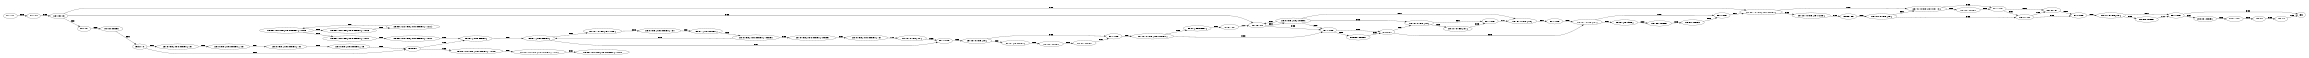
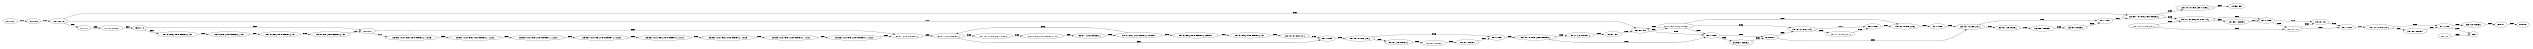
  digraph {
    fontname=Lato
    rankdir=LR
    node [fontname=Lato]
    edge [fontname=Lato]
    n1 [label="push r12"]
    n2 [label="push rbp"]
    n3 [label="mov rbp , rdi"]
    n4 [label="push rbx"]
    n5 [label="mov edx , dword [ rbp + address ]"]
    n6 [label="mov rdi , rsp"]
    n7 [label="sub rsp , address"]
    n8 [label="mov rdx , qword [ rbp + address ]"]
    n9 [label="lea rsi , [ rel address ]"]
    n10 [label="call symbol"]
    n11 [label="mov rax , qword [ rel symbol ]"]
    n12 [label="mov rsi , qword [ rax + rdx * 8 ]"]
    n13 [label="test al , al"]
    n14 [label="mov qword [ rsp + address ] , rdx"]
    n15 [label="je address"]
    n16 [label="mov qword [ rsp + address ] , rcx"]
    n17 [label="lea rax , [ rsp + address ]"]
    n18 [label="movaps xmmword [ rsp + address ] , xmm0"]
    n19 [label="mov qword [ rsp + address ] , r8"]
    n20 [label="mov qword [ rsp + address ] , r9"]
    n21 [label="lea rdx , [ rsp + address ]"]
    n22 [label="movaps xmmword [ rsp + address ] , xmm1"]
    n23 [label="mov rbx , qword [ rel symbol ]"]
    n24 [label="call symbol"]
    n25 [label="movaps xmmword [ rsp + address ] , xmm2"]
    n26 [label="mov qword [ rsp + address ] , rax"]
    n27 [label="mov rcx , qword [ rbx ]"]
    n28 [label="lea rax , [ rsp + address ]"]
    n29 [label="mov dword [ rsp + address ] , address"]
    n30 [label="mov dword [ rsp + address ] , address"]
    n31 [label="mov qword [ rsp + address ] , rax"]
    n32 [label="mov rdi , qword [ rbx ]"]
    n33 [label="lea rdi , [ rel address ]"]
    n34 [label="call symbol"]
    n35 [label="mov edx , address"]
    n36 [label="mov esi , address"]
    n37 [label="xor eax , eax"]
    n38 [label="cmp eax , address"]
    n39 [label="je address"]
    n40 [label="mov qword [ rsp ] , address"]
    n41 [label="mov rdi , qword [ rsp ]"]
    n42 [label="mov rdi , qword [ rsp ]"]
    n43 [label="mov rsi , qword [ rbx ]"]
    n44 [label="call symbol"]
    n45 [label="call symbol"]
    n46 [label="mov rcx , qword [ rbx ]"]
    n47 [label="lea rdi , [ rel string ]"]
    n48 [label="call symbol"]
    n49 [label="mov edx , address"]
    n50 [label="movaps xmmword [ rsp + address ] , xmm3"]
    n51 [label="movaps xmmword [ rsp + address ] , xmm4"]
    n52 [label="movaps xmmword [ rsp + address ] , xmm5"]
    n53 [label="movaps xmmword [ rsp + address ] , xmm6"]
    n54 [label="movaps xmmword [ rsp + address ] , xmm7"]
    n55 [label="mov esi , address"]
    n56 [label="xor edi , edi"]
    n57 [label="mov edx , address"]
    n58 [label="call symbol"]
    n59 [label="mov r12 , qword [ rbx ]"]
    n60 [label="mov rsi , r12"]
    n61 [label="mov rdi , rax"]
    n62 [label="call symbol"]
    n63 [label="mov rsi , qword [ rbx ]"]
    n64 [label="mov edi , address"]
    n65 [label="call symbol"]
    n66 [label="add rsp , address"]
    n67 [label=retn]
-   n68 [label="pop symbol"]
+   n68 [label="pop rbx"]
    n69 [label="pop rbp"]
    n70 [label="pop r12"]
    n1 -> n2 [label=CFG]
    n2 -> n3 [label=CFG]
    n3 -> n4 [label=CFG]
    n3 -> n5 [label=DFG]
    n3 -> n6 [label=DFG]
    n4 -> n7 [label=CFG]
    n5 -> n11 [label=CFG]
    n5 -> n12 [label=DFG]
    n6 -> n10 [label=DFG]
    n6 -> n40 [label=CFG]
    n7 -> n13 [label=CFG]
    n8 -> n9 [label=CFG]
    n8 -> n10 [label=DFG]
    n9 -> n37 [label=CFG]
    n10 -> n38 [label=CFG]
    n10 -> n39 [label=DFG]
    n11 -> n56 [label=CFG]
    n12 -> n57 [label=CFG]
    n12 -> n58 [label=DFG]
    n13 -> n14 [label=CFG]
    n13 -> n15 [label=DFG]
    n14 -> n16 [label=CFG]
    n15 -> n17 [label=CFG]
    n15 -> n18 [label=CFG]
    n16 -> n19 [label=CFG]
    n17 -> n21 [label=CFG]
    n18 -> n22 [label=CFG]
    n19 -> n20 [label=CFG]
    n20 -> n15 [label=CFG]
    n21 -> n23 [label=CFG]
    n21 -> n24 [label=DFG]
    n22 -> n25 [label=CFG]
    n23 -> n26 [label=CFG]
    n24 -> n27 [label=CFG]
-   n52 -> n50 [label=CFG]
+   n25 -> n50 [label=CFG]
    n26 -> n28 [label=CFG]
    n27 -> n33 [label=CFG]
    n27 -> n34 [label=DFG]
    n28 -> n29 [label=CFG]
    n29 -> n21 [label=DFG]
    n29 -> n30 [label=CFG]
    n30 -> n31 [label=CFG]
    n31 -> n32 [label=CFG]
    n32 -> n24 [label=DFG]
    n33 -> n35 [label=CFG]
    n34 -> n8 [label=CFG]
    n35 -> n36 [label=CFG]
    n36 -> n34 [label=CFG]
    n37 -> n6 [label=CFG]
    n38 -> n39 [label=CFG]
    n39 -> n41 [label=CFG]
    n39 -> n46 [label=CFG]
    n40 -> n6 [label=DFG]
    n40 -> n10 [label=CFG]
    n40 -> n41 [label=DFG]
    n40 -> n42 [label=DFG]
    n41 -> n43 [label=CFG]
    n41 -> n44 [label=DFG]
    n42 -> n45 [label=DFG]
    n43 -> n44 [label=DFG]
    n44 -> n42 [label=CFG]
    n45 -> n46 [label=CFG]
    n46 -> n47 [label=CFG]
    n46 -> n48 [label=DFG]
    n47 -> n49 [label=CFG]
    n48 -> n5 [label=CFG]
    n49 -> n55 [label=CFG]
    n50 -> n51 [label=CFG]
    n51 -> n52 [label=CFG]
    n52 -> n53 [label=CFG]
    n53 -> n54 [label=CFG]
    n54 -> n17 [label=CFG]
    n55 -> n48 [label=CFG]
-   n56 -> n59 [label=CFG]
    n57 -> n58 [label=CFG]
    n58 -> n60 [label=CFG]
    n58 -> n61 [label=DFG]
    n59 -> n12 [label=CFG]
    n59 -> n60 [label=DFG]
    n60 -> n61 [label=CFG]
    n60 -> n62 [label=DFG]
    n61 -> n62 [label=DFG]
    n62 -> n63 [label=CFG]
    n63 -> n64 [label=CFG]
    n63 -> n65 [label=DFG]
    n64 -> n65 [label=CFG]
    n65 -> n66 [label=CFG]
    n65 -> n67 [label=DFG]
    n66 -> n68 [label=CFG]
    n68 -> n69 [label=CFG]
-   n69 -> n70 [label=CFG]
    n70 -> n67 [label=CFG]
  }
